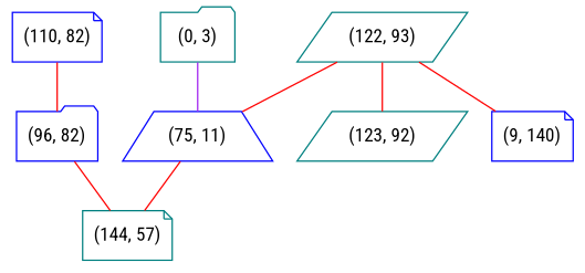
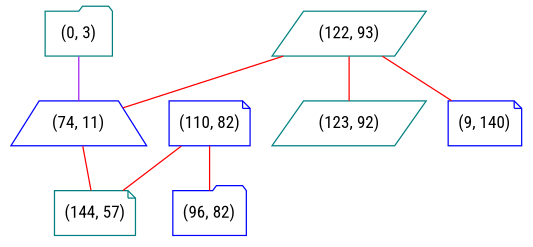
  graph {
    fontname="Roboto Condensed"
    node [color=teal fontname="Roboto Condensed" shape=note]
    edge [color=red fontname="Roboto Condensed" weight=1]
    n1 [label="(0, 3)" shape=folder]
-   "(74, 11)" [color=blue shape=trapezium label="(75, 11)"]
+   "(74, 11)" [color=blue shape=trapezium]
    "(144, 57)"
    "(122, 93)" [shape=parallelogram]
    "(123, 92)" [shape=parallelogram]
    "(9, 140)" [color=blue]
    "(110, 82)" [color=blue]
    "(96, 82)" [color=blue shape=folder]
    n1 -- "(74, 11)" [color=purple weight=4]
    "(74, 11)" -- "(144, 57)"
    "(122, 93)" -- "(74, 11)"
    "(122, 93)" -- "(123, 92)"
    "(122, 93)" -- "(9, 140)"
-   "(96, 82)" -- "(144, 57)"
+   "(110, 82)" -- "(144, 57)"
    "(110, 82)" -- "(96, 82)"
  }
